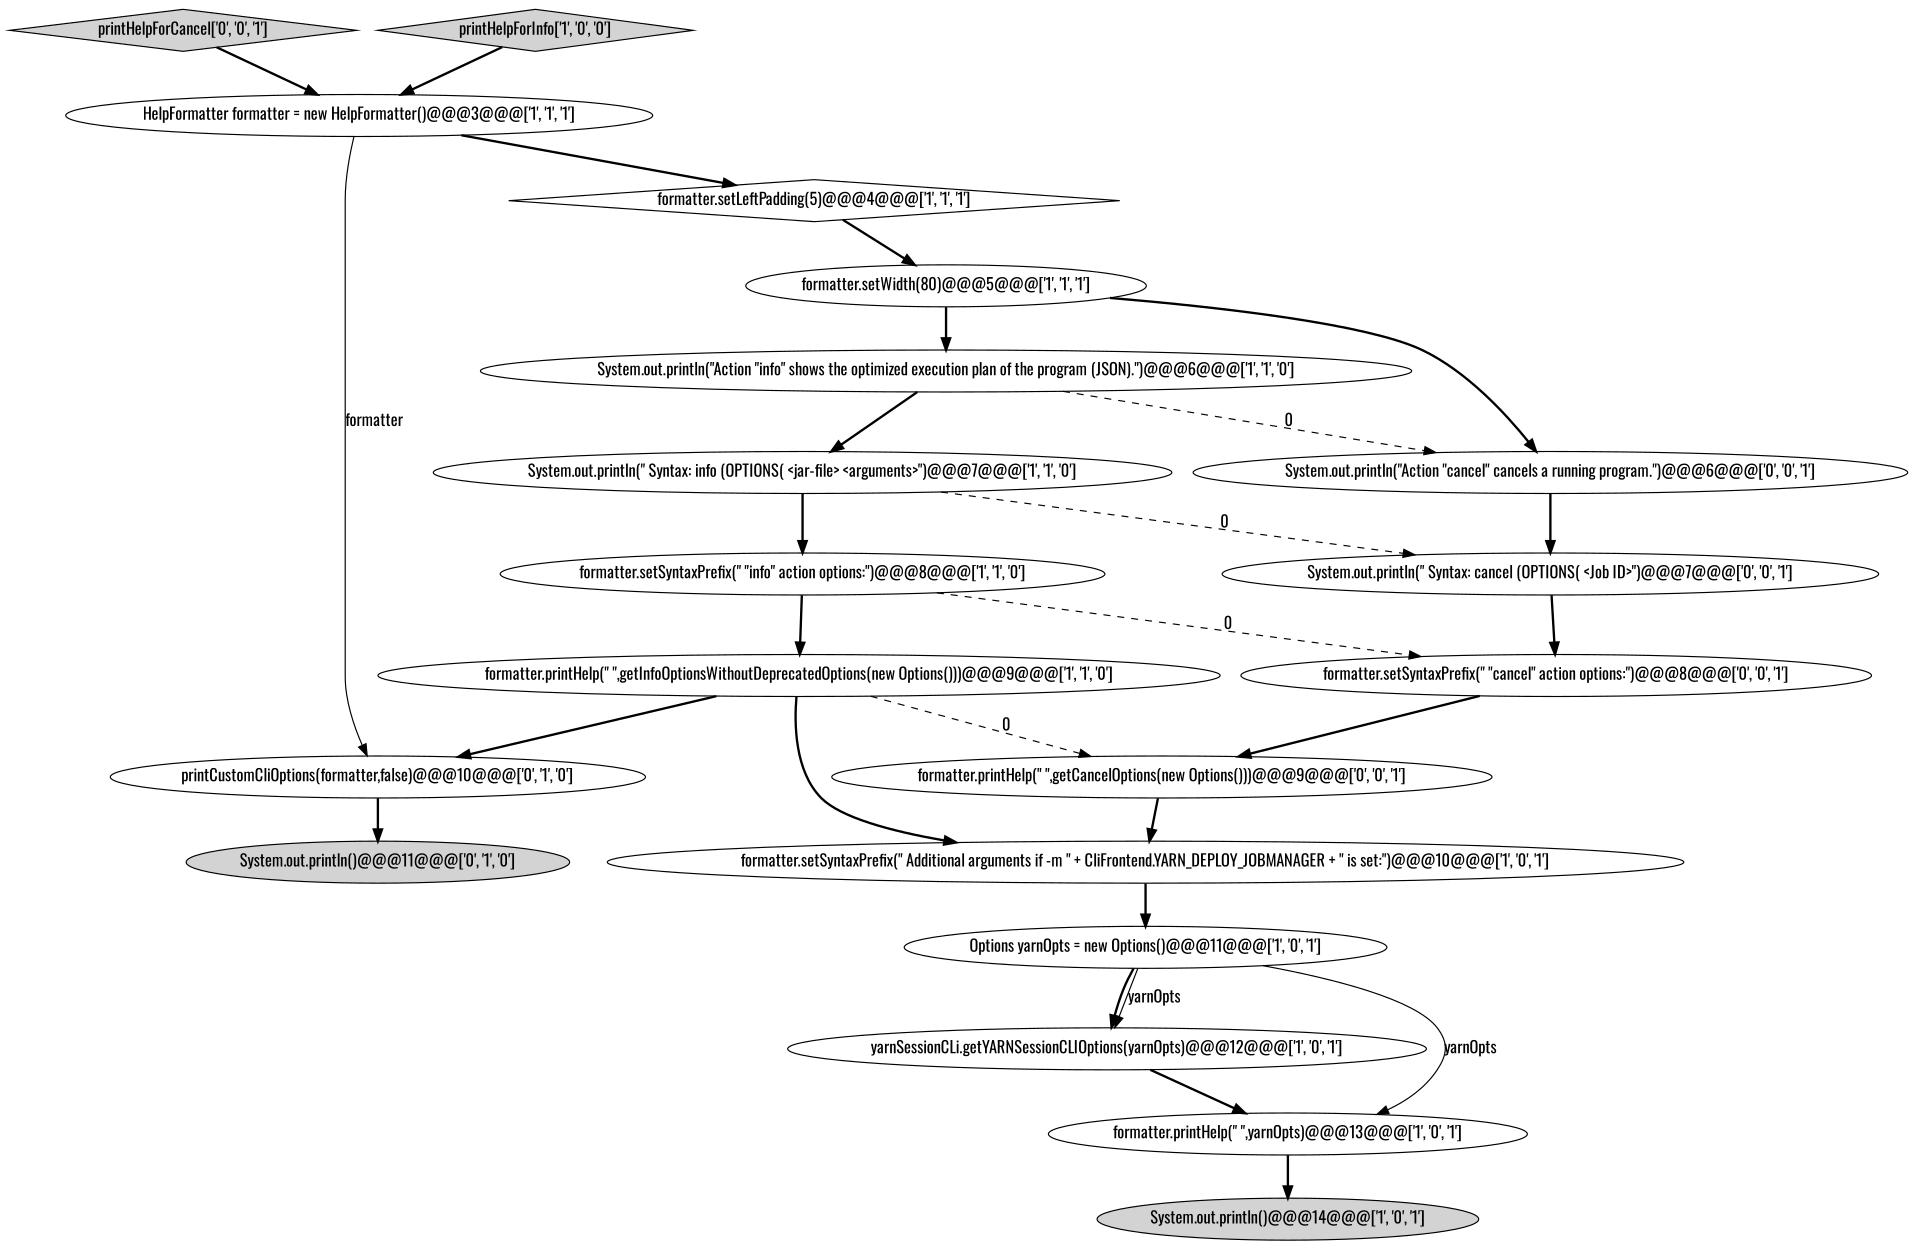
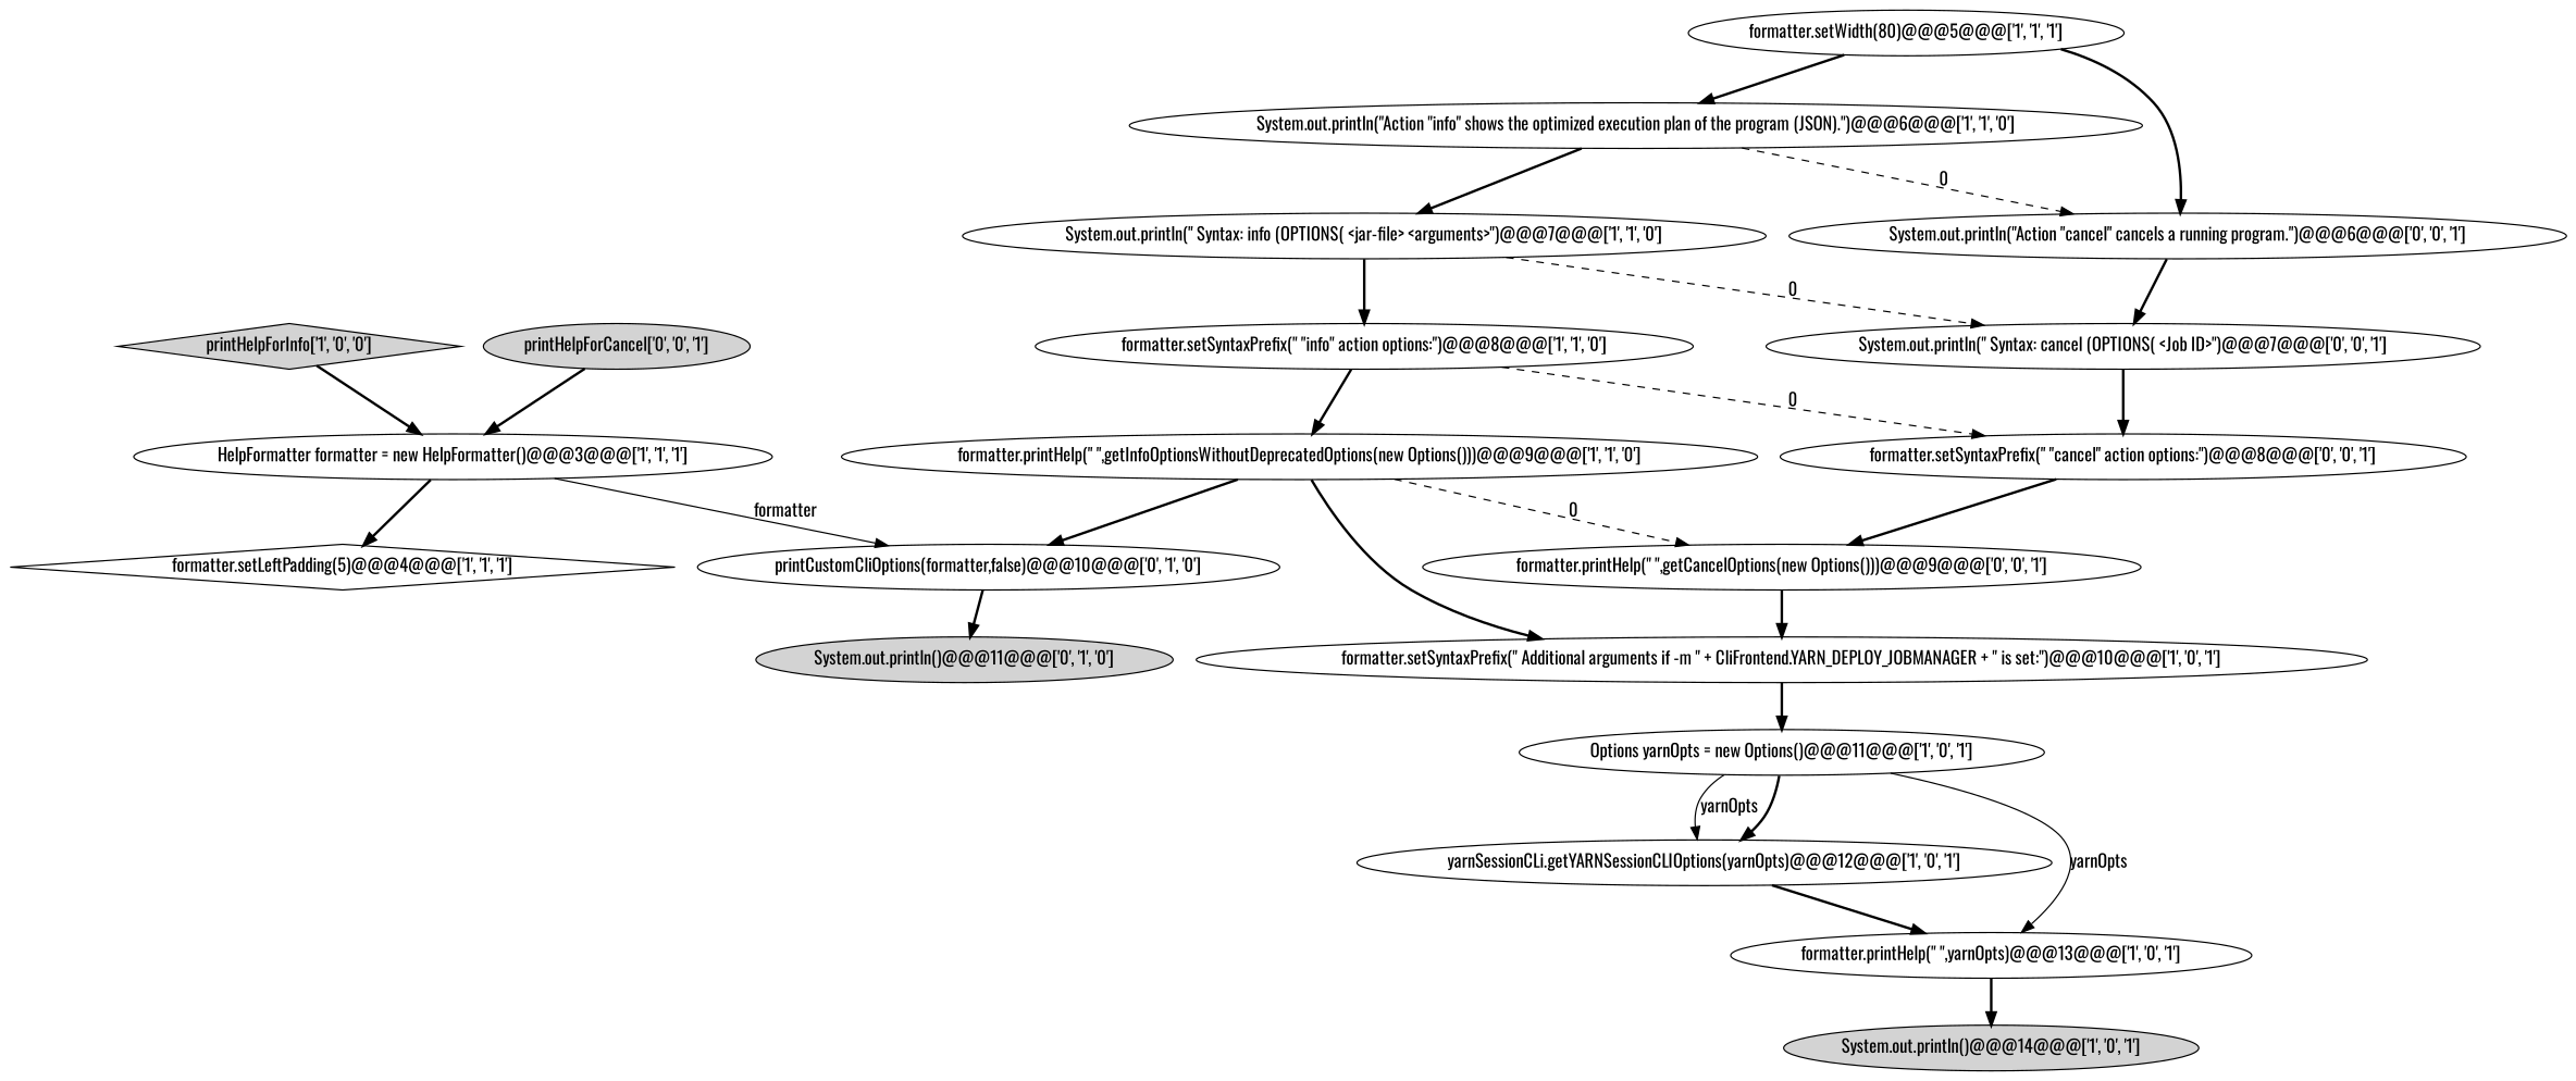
  digraph {
    fontname=Oswald
    node [fillcolor=white fontname=Oswald shape=ellipse style=filled]
    edge [fontname=Oswald style=bold]
    n1 [label="HelpFormatter formatter = new HelpFormatter()@@@3@@@['1', '1', '1']"]
    n2 [label="printCustomCliOptions(formatter,false)@@@10@@@['0', '1', '0']"]
    n3 [label="formatter.setLeftPadding(5)@@@4@@@['1', '1', '1']" shape=diamond]
    n4 [fillcolor=lightgray label="System.out.println()@@@11@@@['0', '1', '0']"]
    n5 [label="formatter.setWidth(80)@@@5@@@['1', '1', '1']"]
    n6 [label="yarnSessionCLi.getYARNSessionCLIOptions(yarnOpts)@@@12@@@['1', '0', '1']"]
    n7 [label="formatter.printHelp(\" \",yarnOpts)@@@13@@@['1', '0', '1']"]
    n8 [fillcolor=lightgray label="System.out.println()@@@14@@@['1', '0', '1']"]
    n9 [label="System.out.println(\"Action \"info\" shows the optimized execution plan of the program (JSON).\")@@@6@@@['1', '1', '0']"]
    n10 [label="System.out.println(\" Syntax: info (OPTIONS( <jar-file> <arguments>\")@@@7@@@['1', '1', '0']"]
    n11 [label="System.out.println(\"Action \"cancel\" cancels a running program.\")@@@6@@@['0', '0', '1']"]
    n12 [label="System.out.println(\" Syntax: cancel (OPTIONS( <Job ID>\")@@@7@@@['0', '0', '1']"]
    n13 [label="formatter.setSyntaxPrefix(\" \"info\" action options:\")@@@8@@@['1', '1', '0']"]
    n14 [label="formatter.printHelp(\" \",getInfoOptionsWithoutDeprecatedOptions(new Options()))@@@9@@@['1', '1', '0']"]
    n15 [label="formatter.printHelp(\" \",getCancelOptions(new Options()))@@@9@@@['0', '0', '1']"]
    n16 [label="formatter.setSyntaxPrefix(\" Additional arguments if -m \" + CliFrontend.YARN_DEPLOY_JOBMANAGER + \" is set:\")@@@10@@@['1', '0', '1']"]
    n17 [label="Options yarnOpts = new Options()@@@11@@@['1', '0', '1']"]
    n18 [label="formatter.setSyntaxPrefix(\" \"cancel\" action options:\")@@@8@@@['0', '0', '1']"]
-   n19 [fillcolor=lightgray label="printHelpForCancel['0', '0', '1']" shape=diamond]
+   n19 [fillcolor=lightgray label="printHelpForCancel['0', '0', '1']"]
    n20 [fillcolor=lightgray label="printHelpForInfo['1', '0', '0']" shape=diamond]
    n1 -> n2 [label=formatter style=solid]
    n1 -> n3
    n2 -> n4
-   n3 -> n5
    n5 -> n9
    n5 -> n11
    n6 -> n7
    n7 -> n8
    n9 -> n10
    n9 -> n11 [label=0 style=dashed]
    n10 -> n12 [label=0 style=dashed]
    n10 -> n13
    n11 -> n12
    n12 -> n18
    n13 -> n14
    n13 -> n18 [label=0 style=dashed]
    n14 -> n2
    n14 -> n15 [label=0 style=dashed]
    n14 -> n16
    n15 -> n16
    n16 -> n17
    n17 -> n6
    n17 -> n6 [label=yarnOpts style=solid]
    n17 -> n7 [label=yarnOpts style=solid]
    n18 -> n15
    n19 -> n1
    n20 -> n1
  }
